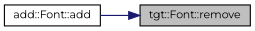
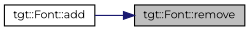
  digraph {
    rankdir=RL
    fontname=Montserrat
    node [color=black fontname=Montserrat fontsize=10 shape=record style=filled]
    n1 [fillcolor=grey75 fontcolor=black height=0.2 label="tgt::Font::remove" width=0.4]
-   n2 [fillcolor=white height=0.2 label="add::Font::add" width=0.4]
+   n2 [fillcolor=white height=0.2 label="tgt::Font::add" width=0.4]
    n1 -> n2 [color=midnightblue dir=back fontname=Montserrat fontsize=10 labelfontname=Helvetica labelfontsize=10 style=solid]
  }
